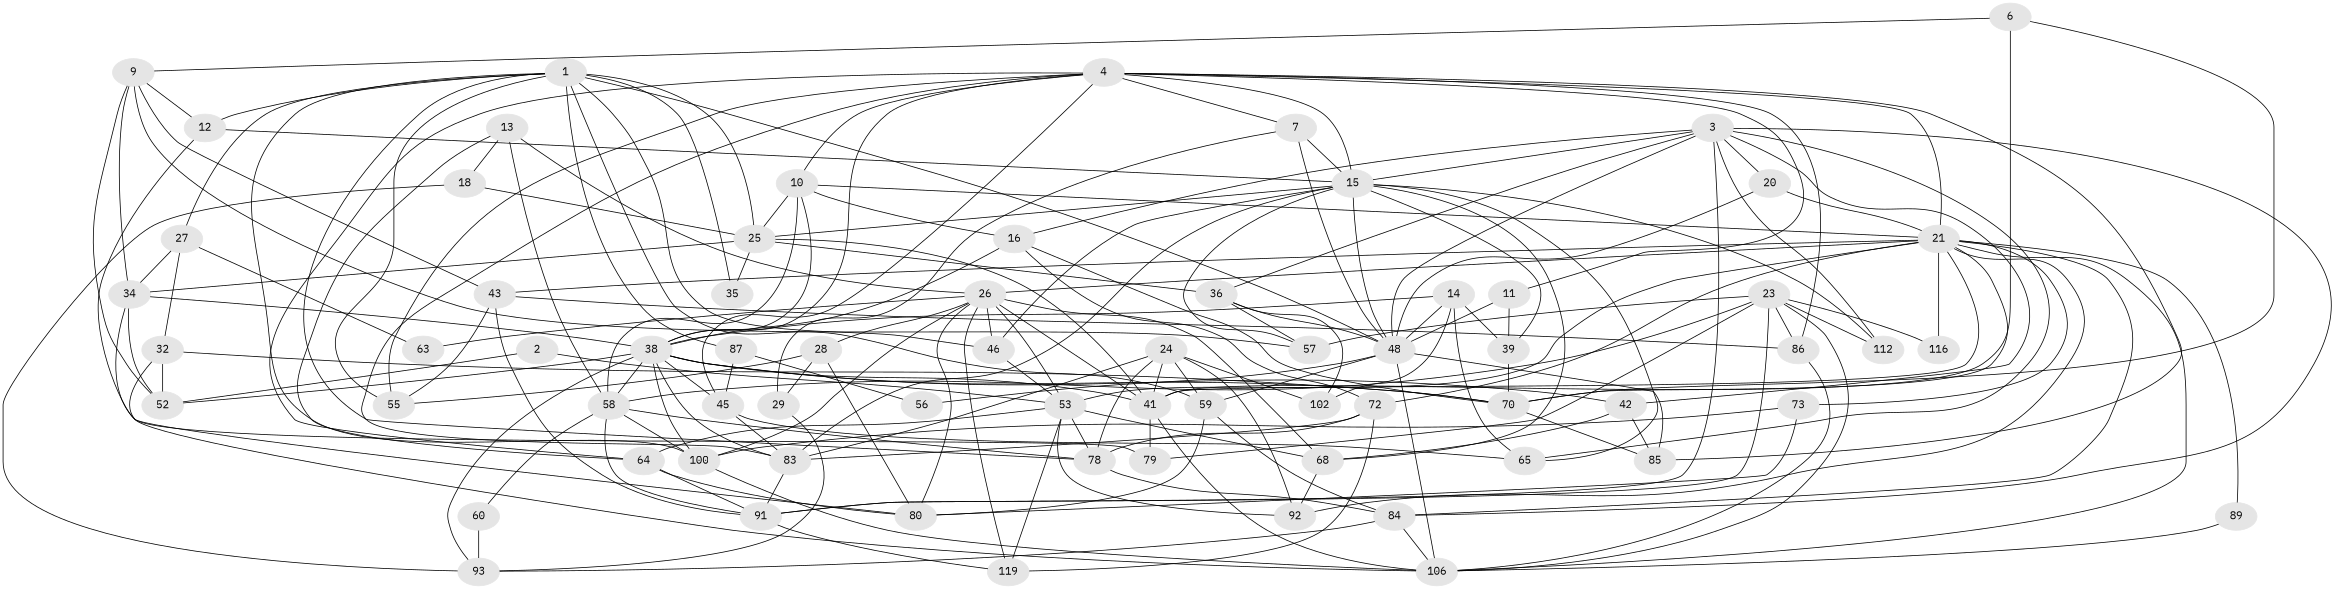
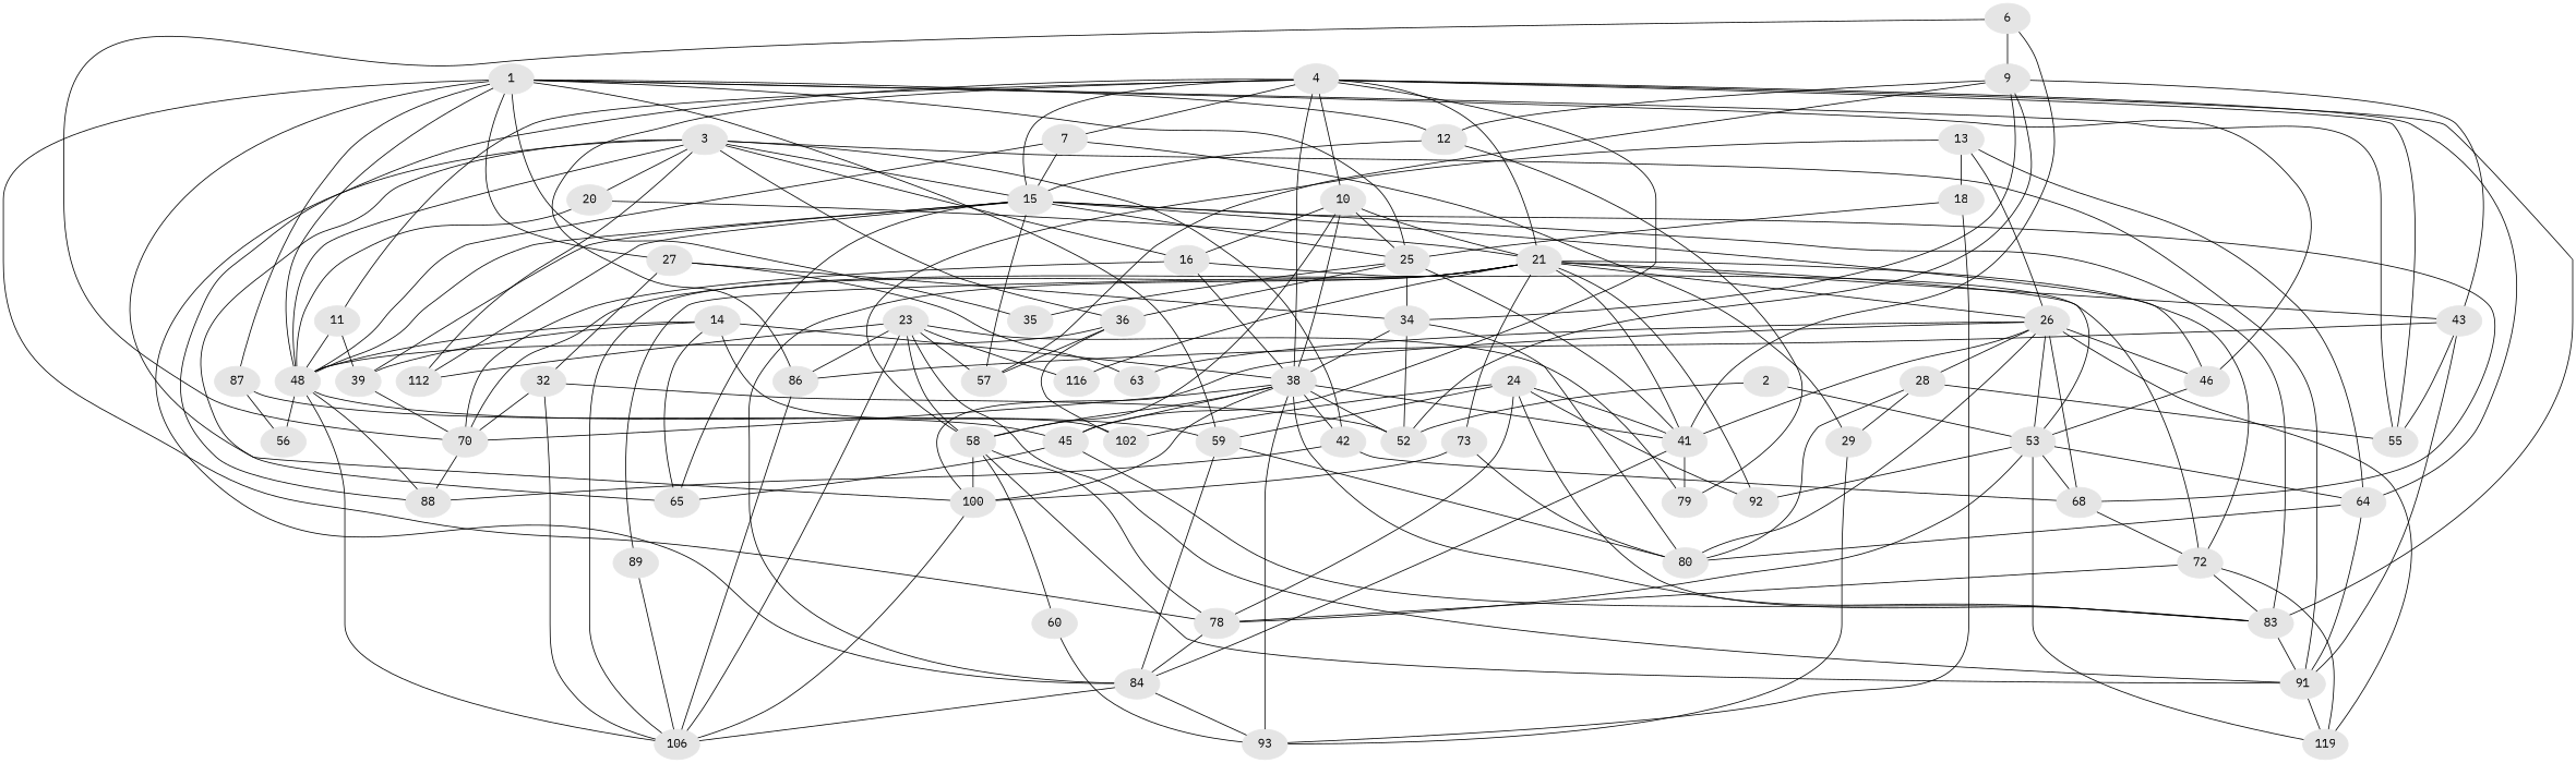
  graph {
    fontname="IBM Plex Mono"
    node [color=gray90 fontname="IBM Plex Mono" style=filled]
    edge [fontname="IBM Plex Mono"]
    1 [super="+5"]
    12
    25 [super="+44+128"]
    27
    n5 [label=35]
    n6 [label=87]
    46 [super="+50"]
    48 [super="+49+51"]
    55
    59
    78 [super="+96"]
    100 [super="+127"]
    15 [super="+40+35"]
    79
    36 [super="+77"]
    41 [super="+74"]
    34 [super="+124"]
    63 [super="+66"]
    32
    45
    56
    53 [super="+76"]
-   85 [super="+104"]
+   85 [super="+104" label=88]
    106 [super="+110"]
    84 [super="+142"]
    80 [super="+101"]
    2
    52
    64 [super="+95"]
    119 [super="+134"]
    68 [super="+97"]
    92
    3 [super="+75+136+122"]
    16
    20 [super="+135"]
    42
    65
    91 [super="+129+103"]
    112
    83 [super="+120"]
    57
    39 [super="+130"]
    38 [super="+61+81"]
    70
    72
    21 [super="+139+131+69"]
    102
    n48 [label=93]
    4 [super="+31+71"]
    7
    10 [super="+19"]
    11
    86
    29
    58 [super="+90"]
    43 [super="+67"]
    26 [super="+121+107"]
    73
    89
    116
    6 [super="+115"]
    9 [super="+22"]
    60
    13 [super="+93+17"]
    18
    28
    14
    23 [super="+141+30"]
    24
    1 -- 12
    1 -- 25
    1 -- 27
    1 -- n5
    1 -- n6
    1 -- 46
    1 -- 48
    1 -- 55
    1 -- 59
    1 -- 78
    1 -- 100
    12 -- 15
    12 -- 79
    25 -- n5
    25 -- 36
    25 -- 41
    25 -- 34 [weight=2]
    27 -- 34
    27 -- 63
    27 -- 32
    n6 -- 45
    n6 -- 56
    46 -- 53
    48 -- 59
    48 -- 56
    48 -- 85
    48 -- 106
    59 -- 84
    59 -- 80
    78 -- 84
    100 -- 106
    15 -- 25
    15 -- 46
    15 -- 48 [weight=2]
    15 -- 68
    15 -- 65
    15 -- 112
    15 -- 83 [weight=3]
    15 -- 57
    15 -- 39
    36 -- 48
    36 -- 57
    36 -- 102
    41 -- 79
-   41 -- 106
+   41 -- 84
    34 -- 80
    34 -- 52
    34 -- 38
    32 -- 106
    32 -- 52
    32 -- 70
    45 -- 65
    45 -- 83
    53 -- 78
    53 -- 64 [weight=2]
    53 -- 119
    53 -- 68
    53 -- 92
    84 -- 106
    84 -- n48
    2 -- 53
    2 -- 52
    64 -- 80
    64 -- 91
-   68 -- 92
+   68 -- 72
    3 -- 48
    3 -- 15
    3 -- 36
    3 -- 84
    3 -- 16
    3 -- 20
    3 -- 42
    3 -- 65
    3 -- 91
    3 -- 112
    16 -- 38
    16 -- 70
    16 -- 72
    20 -- 48
    20 -- 21
    42 -- 85
    42 -- 68
    91 -- 119
    83 -- 91
    39 -- 70
    38 -- 100 [weight=2]
    38 -- 41
    38 -- 45
    38 -- 52
    38 -- 42
    38 -- 83
    38 -- 70
    38 -- n48
    38 -- 58
    70 -- 85
    72 -- 78
    72 -- 119
    72 -- 83
    21 -- 41
    21 -- 53
    21 -- 106
    21 -- 84
    21 -- 92
    21 -- 70
    21 -- 72
    21 -- 43 [weight=2]
    21 -- 26
    21 -- 73
    21 -- 89
    21 -- 116
    4 -- 55
    4 -- 15
    4 -- 45
    4 -- 85
    4 -- 64
    4 -- 83
    4 -- 38
    4 -- 21
    4 -- 7
    4 -- 10
    4 -- 11
    4 -- 86
    7 -- 48
    7 -- 15 [weight=3]
    7 -- 29
    10 -- 25 [weight=2]
    10 -- 16 [weight=2]
    10 -- 38
    10 -- 21
    10 -- 58
    11 -- 48
    11 -- 39
    86 -- 106
    29 -- n48
    58 -- 78
    58 -- 100
    58 -- 91
    58 -- 60
    43 -- 55
    43 -- 91
    43 -- 86
    26 -- 46
    26 -- 100
    26 -- 41
    26 -- 63
    26 -- 53
    26 -- 80
    26 -- 119
    26 -- 68
    26 -- 28
    73 -- 100
    73 -- 80
    89 -- 106
    6 -- 41
    6 -- 70
    6 -- 9
    9 -- 12
    9 -- 34 [weight=2]
    9 -- 52
    9 -- 57
    9 -- 43
    60 -- n48
    13 -- 64 [weight=2]
    13 -- 58 [weight=2]
    13 -- 26 [weight=2]
    13 -- 18
    18 -- 25
    18 -- n48
    28 -- 55
    28 -- 80
    28 -- 29
    14 -- 48
    14 -- 65
    14 -- 39
    14 -- 38
    14 -- 102
    23 -- 79
    23 -- 106
    23 -- 91
    23 -- 112
    23 -- 57
    23 -- 86
    23 -- 58
    23 -- 116 [weight=2]
    24 -- 59
    24 -- 78
    24 -- 41
    24 -- 92
    24 -- 83
    24 -- 102
  }
